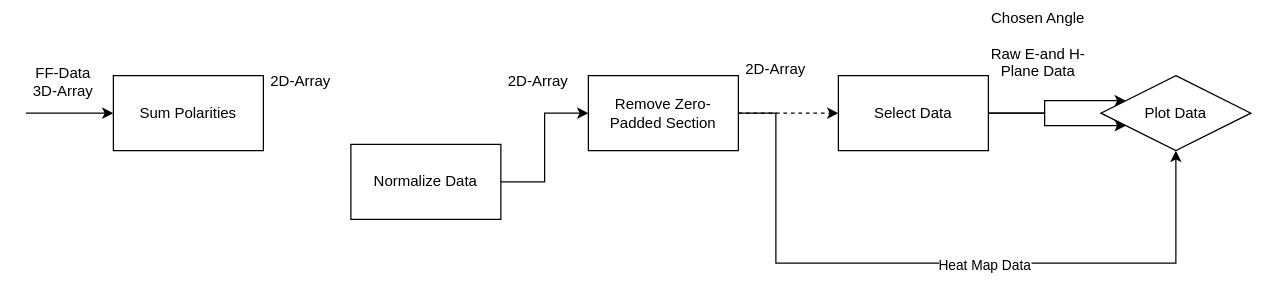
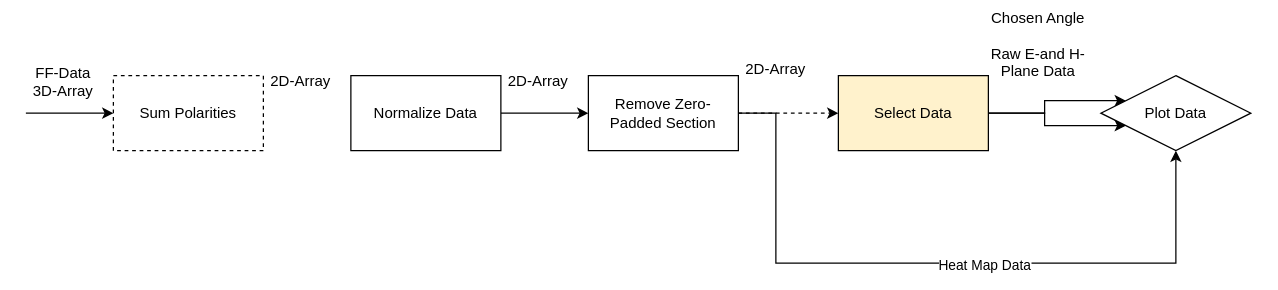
  <mxCell id="0" />
  <mxCell id="1" parent="0" />
  <mxCell id="2" value="Plot Data" style="rhombus;whiteSpace=wrap;html=1;" vertex="1" parent="1"><mxGeometry x="880" y="60" width="120" height="60" as="geometry" /></mxCell>
  <mxCell id="3" style="edgeStyle=orthogonalEdgeStyle;rounded=0;orthogonalLoop=1;jettySize=auto;html=1;exitX=1;exitY=0.5;exitDx=0;exitDy=0;entryX=0;entryY=0.25;entryDx=0;entryDy=0;" edge="1" parent="1" source="5" target="2"><mxGeometry relative="1" as="geometry" /></mxCell>
  <mxCell id="4" style="edgeStyle=orthogonalEdgeStyle;rounded=0;orthogonalLoop=1;jettySize=auto;html=1;exitX=1;exitY=0.5;exitDx=0;exitDy=0;entryX=0;entryY=0.75;entryDx=0;entryDy=0;" edge="1" parent="1" source="5" target="2"><mxGeometry relative="1" as="geometry" /></mxCell>
- <mxCell id="5" value="Select Data" style="rounded=0;whiteSpace=wrap;html=1;" vertex="1" parent="1"><mxGeometry x="670" y="60" width="120" height="60" as="geometry" /></mxCell>
+ <mxCell id="5" value="Select Data" style="rounded=0;whiteSpace=wrap;html=1;fillColor=#fff2cc;" vertex="1" parent="1"><mxGeometry x="670" y="60" width="120" height="60" as="geometry" /></mxCell>
  <mxCell id="6" value="" style="edgeStyle=orthogonalEdgeStyle;rounded=0;orthogonalLoop=1;jettySize=auto;html=1;dashed=1;" edge="1" parent="1" source="9" target="5"><mxGeometry relative="1" as="geometry" /></mxCell>
  <mxCell id="7" style="edgeStyle=orthogonalEdgeStyle;rounded=0;orthogonalLoop=1;jettySize=auto;html=1;exitX=1;exitY=0.5;exitDx=0;exitDy=0;entryX=0.5;entryY=1;entryDx=0;entryDy=0;" edge="1" parent="1" source="9" target="2"><mxGeometry relative="1" as="geometry"><Array as="points"><mxPoint x="620" y="90" /><mxPoint x="620" y="210" /><mxPoint x="940" y="210" /></Array></mxGeometry></mxCell>
  <mxCell id="8" value="Heat Map Data" style="edgeLabel;html=1;align=center;verticalAlign=middle;resizable=0;points=[];" vertex="1" connectable="0" parent="7"><mxGeometry x="0.026" y="-1" relative="1" as="geometry"><mxPoint x="29" as="offset" /></mxGeometry></mxCell>
  <mxCell id="9" value="Remove Zero-Padded Section" style="rounded=0;whiteSpace=wrap;html=1;" vertex="1" parent="1"><mxGeometry x="470" y="60" width="120" height="60" as="geometry" /></mxCell>
  <mxCell id="10" value="&lt;div&gt;FF-Data&lt;/div&gt;3D-Array" style="text;html=1;align=center;verticalAlign=middle;whiteSpace=wrap;rounded=0;" vertex="1" parent="1"><mxGeometry x="20" y="50" width="60" height="30" as="geometry" /></mxCell>
  <mxCell id="11" value="2D-Array" style="text;html=1;align=center;verticalAlign=middle;whiteSpace=wrap;rounded=0;" vertex="1" parent="1"><mxGeometry x="590" y="40" width="60" height="30" as="geometry" /></mxCell>
  <mxCell id="12" value="Chosen Angle&lt;div&gt;&lt;br&gt;&lt;div&gt;Raw E-and H-Plane Data&lt;/div&gt;&lt;/div&gt;" style="text;html=1;align=center;verticalAlign=middle;whiteSpace=wrap;rounded=0;" vertex="1" parent="1"><mxGeometry x="790" y="20" width="80" height="30" as="geometry" /></mxCell>
  <mxCell id="13" style="edgeStyle=orthogonalEdgeStyle;rounded=0;orthogonalLoop=1;jettySize=auto;html=1;exitX=1;exitY=0.5;exitDx=0;exitDy=0;entryX=0;entryY=0.5;entryDx=0;entryDy=0;" edge="1" parent="1" source="14" target="9"><mxGeometry relative="1" as="geometry" /></mxCell>
- <mxCell id="14" value="Normalize Data" style="rounded=0;whiteSpace=wrap;html=1;" vertex="1" parent="1"><mxGeometry x="280" y="115" width="120" height="60" as="geometry" /></mxCell>
+ <mxCell id="14" value="Normalize Data" style="rounded=0;whiteSpace=wrap;html=1;" vertex="1" parent="1"><mxGeometry x="280" y="60" width="120" height="60" as="geometry" /></mxCell>
  <mxCell id="15" value="2D-Array" style="text;html=1;align=center;verticalAlign=middle;whiteSpace=wrap;rounded=0;" vertex="1" parent="1"><mxGeometry x="400" y="50" width="60" height="30" as="geometry" /></mxCell>
  <mxCell id="16" value="2D-Array" style="text;html=1;align=center;verticalAlign=middle;whiteSpace=wrap;rounded=0;" vertex="1" parent="1"><mxGeometry x="210" y="50" width="60" height="30" as="geometry" /></mxCell>
- <mxCell id="17" value="Sum Polarities" style="rounded=0;whiteSpace=wrap;html=1;" vertex="1" parent="1"><mxGeometry x="90" y="60" width="120" height="60" as="geometry" /></mxCell>
+ <mxCell id="17" value="Sum Polarities" style="rounded=0;whiteSpace=wrap;html=1;dashed=1;" vertex="1" parent="1"><mxGeometry x="90" y="60" width="120" height="60" as="geometry" /></mxCell>
  <mxCell id="18" value="" style="endArrow=classic;html=1;rounded=0;entryX=0;entryY=0.5;entryDx=0;entryDy=0;" edge="1" parent="1" target="17"><mxGeometry width="50" height="50" relative="1" as="geometry"><mxPoint x="20" y="90" as="sourcePoint" /><mxPoint x="80" y="90" as="targetPoint" /></mxGeometry></mxCell>
